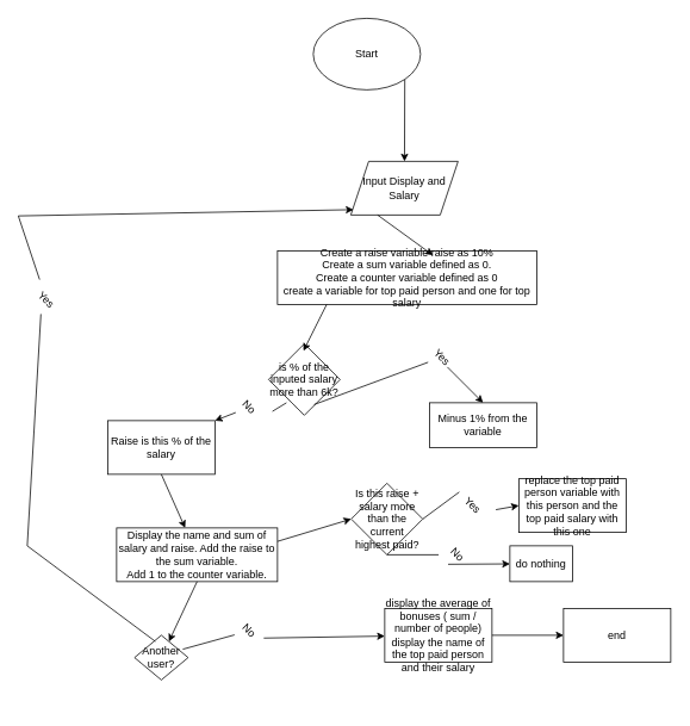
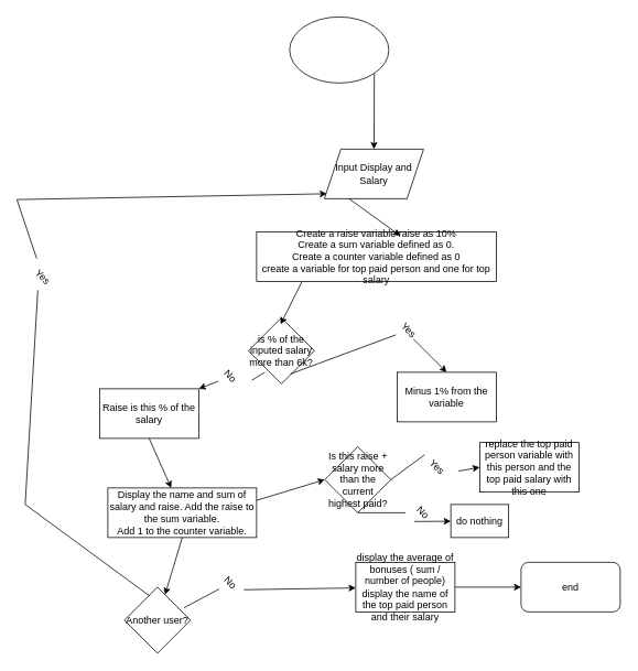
  <mxCell id="0" />
  <mxCell id="1" parent="0" />
  <mxCell id="2" value="" style="ellipse;whiteSpace=wrap;html=1;fontStyle=1" vertex="1" parent="1"><mxGeometry x="350" y="20" width="120" height="80" as="geometry" /></mxCell>
- <mxCell id="3" value="Start" style="text;html=1;strokeColor=none;fillColor=none;align=center;verticalAlign=middle;whiteSpace=wrap;rounded=0;" vertex="1" parent="1"><mxGeometry x="380" y="45" width="60" height="30" as="geometry" /></mxCell>
  <mxCell id="4" value="" style="endArrow=classic;html=1;rounded=0;exitX=1;exitY=1;exitDx=0;exitDy=0;" edge="1" parent="1" source="2" target="5"><mxGeometry width="50" height="50" relative="1" as="geometry"><mxPoint x="390" y="450" as="sourcePoint" /><mxPoint x="452" y="180" as="targetPoint" /></mxGeometry></mxCell>
  <mxCell id="5" value="Input Display and Salary" style="shape=parallelogram;perimeter=parallelogramPerimeter;whiteSpace=wrap;html=1;fixedSize=1;" vertex="1" parent="1"><mxGeometry x="392" y="180" width="120" height="60" as="geometry" /></mxCell>
  <mxCell id="6" value="is % of the inputed salary more than 6k?" style="rhombus;whiteSpace=wrap;html=1;" vertex="1" parent="1"><mxGeometry x="300" y="383.96" width="80" height="80" as="geometry" /></mxCell>
  <mxCell id="7" value="" style="endArrow=classic;html=1;rounded=0;entryX=0.488;entryY=0.1;entryDx=0;entryDy=0;entryPerimeter=0;" edge="1" parent="1" target="6"><mxGeometry width="50" height="50" relative="1" as="geometry"><mxPoint x="390" y="290" as="sourcePoint" /><mxPoint x="440" y="400" as="targetPoint" /></mxGeometry></mxCell>
  <mxCell id="8" value="" style="endArrow=classic;html=1;rounded=0;startArrow=none;entryX=0.5;entryY=0;entryDx=0;entryDy=0;" edge="1" parent="1" target="13"><mxGeometry width="50" height="50" relative="1" as="geometry"><mxPoint x="500" y="410" as="sourcePoint" /><mxPoint x="550" y="460" as="targetPoint" /></mxGeometry></mxCell>
  <mxCell id="9" value="" style="endArrow=none;html=1;rounded=0;exitX=0.638;exitY=0.85;exitDx=0;exitDy=0;exitPerimeter=0;" edge="1" parent="1" source="6" target="10"><mxGeometry width="50" height="50" relative="1" as="geometry"><mxPoint x="451" y="358" as="sourcePoint" /><mxPoint x="526.243" y="440" as="targetPoint" /></mxGeometry></mxCell>
  <mxCell id="10" value="Yes" style="text;html=1;strokeColor=none;fillColor=none;align=center;verticalAlign=middle;whiteSpace=wrap;rounded=0;rotation=45;" vertex="1" parent="1"><mxGeometry x="472.5" y="383.96" width="42.93" height="30" as="geometry" /></mxCell>
  <mxCell id="11" value="&lt;div&gt;Create a raise variable raise as 10%&lt;/div&gt;&lt;div&gt;Create a sum variable defined as 0.&lt;/div&gt;&lt;div&gt;Create a counter variable defined as 0&lt;/div&gt;&lt;div&gt;create a variable for top paid person and one for top salary&lt;br&gt;&lt;/div&gt;" style="rounded=0;whiteSpace=wrap;html=1;" vertex="1" parent="1"><mxGeometry x="310" y="280" width="290" height="60" as="geometry" /></mxCell>
  <mxCell id="12" value="" style="endArrow=classic;html=1;rounded=0;exitX=0.25;exitY=1;exitDx=0;exitDy=0;entryX=0.6;entryY=0.083;entryDx=0;entryDy=0;entryPerimeter=0;" edge="1" parent="1" source="5" target="11"><mxGeometry width="50" height="50" relative="1" as="geometry"><mxPoint x="390" y="450" as="sourcePoint" /><mxPoint x="440" y="400" as="targetPoint" /></mxGeometry></mxCell>
- <mxCell id="13" value="Minus 1% from the variable" style="rounded=0;whiteSpace=wrap;html=1;" vertex="1" parent="1"><mxGeometry x="480" y="450" width="120" height="50" as="geometry" /></mxCell>
+ <mxCell id="13" value="Minus 1% from the variable" style="rounded=0;whiteSpace=wrap;html=1;" vertex="1" parent="1"><mxGeometry x="480" y="450" width="120" height="60" as="geometry" /></mxCell>
  <mxCell id="14" value="Raise is this % of the salary" style="rounded=0;whiteSpace=wrap;html=1;" vertex="1" parent="1"><mxGeometry x="120" y="470" width="120" height="60" as="geometry" /></mxCell>
  <mxCell id="15" value="" style="endArrow=classic;html=1;rounded=0;entryX=1;entryY=0;entryDx=0;entryDy=0;startArrow=none;" edge="1" parent="1" source="17" target="14"><mxGeometry width="50" height="50" relative="1" as="geometry"><mxPoint x="320" y="450" as="sourcePoint" /><mxPoint x="440" y="400" as="targetPoint" /></mxGeometry></mxCell>
  <mxCell id="16" value="" style="endArrow=none;html=1;rounded=0;entryX=1;entryY=0;entryDx=0;entryDy=0;" edge="1" parent="1" target="17"><mxGeometry width="50" height="50" relative="1" as="geometry"><mxPoint x="320" y="450" as="sourcePoint" /><mxPoint x="240" y="470" as="targetPoint" /></mxGeometry></mxCell>
  <mxCell id="17" value="No" style="text;html=1;strokeColor=none;fillColor=none;align=center;verticalAlign=middle;whiteSpace=wrap;rounded=0;rotation=45;" vertex="1" parent="1"><mxGeometry x="257.07" y="440" width="42.93" height="30" as="geometry" /></mxCell>
  <mxCell id="18" value="" style="endArrow=classic;html=1;rounded=0;exitX=0.5;exitY=1;exitDx=0;exitDy=0;" edge="1" parent="1" source="14" target="19"><mxGeometry width="50" height="50" relative="1" as="geometry"><mxPoint x="390" y="450" as="sourcePoint" /><mxPoint x="190" y="620" as="targetPoint" /></mxGeometry></mxCell>
  <mxCell id="19" value="&lt;div&gt;Display the name and sum of salary and raise. Add the raise to the sum variable.&lt;/div&gt;&lt;div&gt;Add 1 to the counter variable.&lt;br&gt;&lt;/div&gt;" style="rounded=0;whiteSpace=wrap;html=1;" vertex="1" parent="1"><mxGeometry x="130" y="590" width="180" height="60" as="geometry" /></mxCell>
  <mxCell id="20" value="" style="endArrow=classic;html=1;rounded=0;exitX=0.5;exitY=1;exitDx=0;exitDy=0;" edge="1" parent="1" source="19" target="21"><mxGeometry width="50" height="50" relative="1" as="geometry"><mxPoint x="240" y="730" as="sourcePoint" /><mxPoint x="290" y="680" as="targetPoint" /></mxGeometry></mxCell>
- <mxCell id="21" value="Another user?" style="rhombus;whiteSpace=wrap;html=1;" vertex="1" parent="1"><mxGeometry x="150" y="710" width="60" height="50" as="geometry" /></mxCell>
+ <mxCell id="21" value="Another user?" style="rhombus;whiteSpace=wrap;html=1;" vertex="1" parent="1"><mxGeometry x="150" y="710" width="80" height="80" as="geometry" /></mxCell>
  <mxCell id="22" value="" style="endArrow=classic;html=1;rounded=0;entryX=0.025;entryY=0.9;entryDx=0;entryDy=0;entryPerimeter=0;startArrow=none;" edge="1" parent="1" source="24" target="5"><mxGeometry width="50" height="50" relative="1" as="geometry"><mxPoint x="390" y="450" as="sourcePoint" /><mxPoint x="760" y="500" as="targetPoint" /><Array as="points"><mxPoint x="20" y="241" /></Array></mxGeometry></mxCell>
  <mxCell id="23" value="" style="endArrow=none;html=1;rounded=0;exitX=0.388;exitY=0.138;exitDx=0;exitDy=0;entryX=0.658;entryY=1.017;entryDx=0;entryDy=0;entryPerimeter=0;exitPerimeter=0;" edge="1" parent="1" source="21" target="24"><mxGeometry width="50" height="50" relative="1" as="geometry"><mxPoint x="210" y="730" as="sourcePoint" /><mxPoint x="471" y="241" as="targetPoint" /><Array as="points"><mxPoint x="30" y="610" /></Array></mxGeometry></mxCell>
  <mxCell id="24" value="Yes" style="text;html=1;strokeColor=none;fillColor=none;align=center;verticalAlign=middle;whiteSpace=wrap;rounded=0;rotation=45;" vertex="1" parent="1"><mxGeometry x="30" y="320" width="42.93" height="30" as="geometry" /></mxCell>
  <mxCell id="25" value="" style="endArrow=classic;html=1;rounded=0;exitX=0.9;exitY=0.313;exitDx=0;exitDy=0;exitPerimeter=0;startArrow=none;" edge="1" parent="1" source="28" target="26"><mxGeometry width="50" height="50" relative="1" as="geometry"><mxPoint x="390" y="450" as="sourcePoint" /><mxPoint x="440" y="400" as="targetPoint" /></mxGeometry></mxCell>
  <mxCell id="26" value="&lt;div&gt;display the average of bonuses ( sum / number of people)&lt;/div&gt;&lt;div&gt;display the name of the top paid person and their salary&lt;br&gt;&lt;/div&gt;" style="rounded=0;whiteSpace=wrap;html=1;" vertex="1" parent="1"><mxGeometry x="430" y="680" width="120" height="60" as="geometry" /></mxCell>
  <mxCell id="27" value="" style="endArrow=none;html=1;rounded=0;exitX=0.9;exitY=0.313;exitDx=0;exitDy=0;exitPerimeter=0;" edge="1" parent="1" source="21" target="28"><mxGeometry width="50" height="50" relative="1" as="geometry"><mxPoint x="222" y="735" as="sourcePoint" /><mxPoint x="340" y="692" as="targetPoint" /></mxGeometry></mxCell>
  <mxCell id="28" value="No" style="text;html=1;strokeColor=none;fillColor=none;align=center;verticalAlign=middle;whiteSpace=wrap;rounded=0;rotation=45;" vertex="1" parent="1"><mxGeometry x="257.07" y="690" width="42.93" height="30" as="geometry" /></mxCell>
  <mxCell id="29" value="Is this raise + salary more than the current highest paid?" style="rhombus;whiteSpace=wrap;html=1;" vertex="1" parent="1"><mxGeometry x="392.5" y="540" width="80" height="80" as="geometry" /></mxCell>
  <mxCell id="30" value="" style="endArrow=classic;html=1;rounded=0;exitX=1;exitY=0.25;exitDx=0;exitDy=0;entryX=0;entryY=0.5;entryDx=0;entryDy=0;" edge="1" parent="1" source="19" target="29"><mxGeometry width="50" height="50" relative="1" as="geometry"><mxPoint x="390" y="490" as="sourcePoint" /><mxPoint x="440" y="440" as="targetPoint" /></mxGeometry></mxCell>
  <mxCell id="31" value="replace the top paid person variable with this person and the top paid salary with this one" style="rounded=0;whiteSpace=wrap;html=1;" vertex="1" parent="1"><mxGeometry x="580" y="535" width="120" height="60" as="geometry" /></mxCell>
  <mxCell id="32" value="" style="endArrow=classic;html=1;rounded=0;exitX=1;exitY=0;exitDx=0;exitDy=0;entryX=0;entryY=0.5;entryDx=0;entryDy=0;startArrow=none;" edge="1" parent="1" source="34" target="31"><mxGeometry width="50" height="50" relative="1" as="geometry"><mxPoint x="390" y="490" as="sourcePoint" /><mxPoint x="440" y="440" as="targetPoint" /></mxGeometry></mxCell>
  <mxCell id="33" value="" style="endArrow=none;html=1;rounded=0;exitX=1;exitY=0.5;exitDx=0;exitDy=0;entryX=0;entryY=0.5;entryDx=0;entryDy=0;" edge="1" parent="1" source="29" target="34"><mxGeometry width="50" height="50" relative="1" as="geometry"><mxPoint x="473" y="580" as="sourcePoint" /><mxPoint x="530" y="560" as="targetPoint" /></mxGeometry></mxCell>
  <mxCell id="34" value="Yes" style="text;html=1;strokeColor=none;fillColor=none;align=center;verticalAlign=middle;whiteSpace=wrap;rounded=0;rotation=45;" vertex="1" parent="1"><mxGeometry x="507.07" y="550" width="42.93" height="30" as="geometry" /></mxCell>
- <mxCell id="35" value="end" style="rounded=0;whiteSpace=wrap;html=1;" vertex="1" parent="1"><mxGeometry x="630" y="680" width="120" height="60" as="geometry" /></mxCell>
+ <mxCell id="35" value="end" style="whiteSpace=wrap;html=1;rounded=1;" vertex="1" parent="1"><mxGeometry x="630" y="680" width="120" height="60" as="geometry" /></mxCell>
  <mxCell id="36" value="" style="endArrow=classic;html=1;rounded=0;exitX=0.5;exitY=1;exitDx=0;exitDy=0;startArrow=none;" edge="1" parent="1" source="39" target="37"><mxGeometry width="50" height="50" relative="1" as="geometry"><mxPoint x="390" y="490" as="sourcePoint" /><mxPoint x="540" y="630" as="targetPoint" /></mxGeometry></mxCell>
- <mxCell id="37" value="do nothing" style="rounded=0;whiteSpace=wrap;html=1;" vertex="1" parent="1"><mxGeometry x="570" y="610" width="70" height="40" as="geometry" /></mxCell>
+ <mxCell id="37" value="do nothing" style="rounded=0;whiteSpace=wrap;html=1;" vertex="1" parent="1"><mxGeometry x="545" y="610" width="70" height="40" as="geometry" /></mxCell>
  <mxCell id="38" value="" style="endArrow=none;html=1;rounded=0;exitX=0.5;exitY=1;exitDx=0;exitDy=0;" edge="1" parent="1" source="29" target="39"><mxGeometry width="50" height="50" relative="1" as="geometry"><mxPoint x="433" y="620" as="sourcePoint" /><mxPoint x="570" y="628" as="targetPoint" /></mxGeometry></mxCell>
  <mxCell id="39" value="No" style="text;html=1;strokeColor=none;fillColor=none;align=center;verticalAlign=middle;whiteSpace=wrap;rounded=0;rotation=45;" vertex="1" parent="1"><mxGeometry x="490" y="605" width="42.93" height="30" as="geometry" /></mxCell>
  <mxCell id="40" value="" style="endArrow=classic;html=1;rounded=0;exitX=1;exitY=0.5;exitDx=0;exitDy=0;entryX=0;entryY=0.5;entryDx=0;entryDy=0;" edge="1" parent="1" source="26" target="35"><mxGeometry width="50" height="50" relative="1" as="geometry"><mxPoint x="390" y="490" as="sourcePoint" /><mxPoint x="440" y="440" as="targetPoint" /></mxGeometry></mxCell>
